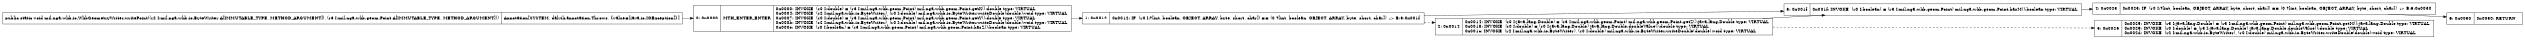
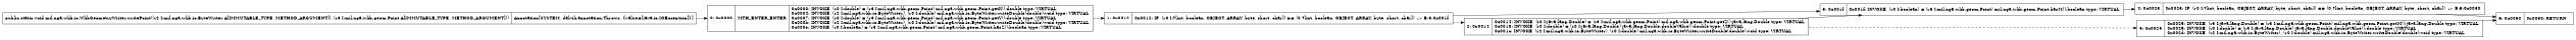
  digraph {
    rankdir=LR
    node [shape=record]
    n1 [label="{0\:\ 0x0000|MTH_ENTER_ENTER\l|0x0000: INVOKE  (r0 I:double) = (r3 I:mil.nga.wkb.geom.Point) mil.nga.wkb.geom.Point.getX():double type: VIRTUAL \l0x0004: INVOKE  (r2 I:mil.nga.wkb.io.ByteWriter), (r0 I:double) mil.nga.wkb.io.ByteWriter.writeDouble(double):void type: VIRTUAL \l0x0007: INVOKE  (r0 I:double) = (r3 I:mil.nga.wkb.geom.Point) mil.nga.wkb.geom.Point.getY():double type: VIRTUAL \l0x000b: INVOKE  (r2 I:mil.nga.wkb.io.ByteWriter), (r0 I:double) mil.nga.wkb.io.ByteWriter.writeDouble(double):void type: VIRTUAL \l0x000e: INVOKE  (r0 I:boolean) = (r3 I:mil.nga.wkb.geom.Point) mil.nga.wkb.geom.Point.hasZ():boolean type: VIRTUAL \l}"]
    n2 [label="{1\:\ 0x0012|0x0012: IF  (r0 I:?[int, boolean, OBJECT, ARRAY, byte, short, char]) == (0 ?[int, boolean, OBJECT, ARRAY, byte, short, char])  \-\> B:3:0x001f \l}"]
    n3 [label="{2\:\ 0x0014|0x0014: INVOKE  (r0 I:java.lang.Double) = (r3 I:mil.nga.wkb.geom.Point) mil.nga.wkb.geom.Point.getZ():java.lang.Double type: VIRTUAL \l0x0018: INVOKE  (r0 I:double) = (r0 I:java.lang.Double) java.lang.Double.doubleValue():double type: VIRTUAL \l0x001c: INVOKE  (r2 I:mil.nga.wkb.io.ByteWriter), (r0 I:double) mil.nga.wkb.io.ByteWriter.writeDouble(double):void type: VIRTUAL \l}"]
    n4 [label="{3\:\ 0x001f|0x001f: INVOKE  (r0 I:boolean) = (r3 I:mil.nga.wkb.geom.Point) mil.nga.wkb.geom.Point.hasM():boolean type: VIRTUAL \l}"]
    n5 [label="{5\:\ 0x0025|0x0025: INVOKE  (r3 I:java.lang.Double) = (r3 I:mil.nga.wkb.geom.Point) mil.nga.wkb.geom.Point.getM():java.lang.Double type: VIRTUAL \l0x0029: INVOKE  (r0 I:double) = (r3 I:java.lang.Double) java.lang.Double.doubleValue():double type: VIRTUAL \l0x002d: INVOKE  (r2 I:mil.nga.wkb.io.ByteWriter), (r0 I:double) mil.nga.wkb.io.ByteWriter.writeDouble(double):void type: VIRTUAL \l}"]
    n6 [label="{4\:\ 0x0023|0x0023: IF  (r0 I:?[int, boolean, OBJECT, ARRAY, byte, short, char]) == (0 ?[int, boolean, OBJECT, ARRAY, byte, short, char])  \-\> B:6:0x0030 \l}"]
    n7 [label="{6\:\ 0x0030|0x0030: RETURN   \l}"]
    n8 [label="{public static void mil.nga.wkb.io.WkbGeometryWriter.writePoint((r2 I:mil.nga.wkb.io.ByteWriter A[IMMUTABLE_TYPE, METHOD_ARGUMENT]), (r3 I:mil.nga.wkb.geom.Point A[IMMUTABLE_TYPE, METHOD_ARGUMENT]))  | Annotation[SYSTEM, dalvik.annotation.Throws, \{value=[java.io.IOException]\}]\l}"]
    n1 -> n2
    n2 -> n3 [style=dashed]
    n2 -> n4
    n3 -> n4
    n3 -> n5 [style=dashed]
    n4 -> n6
+   n5 -> n7
    n6 -> n7
    n8 -> n1
  }
